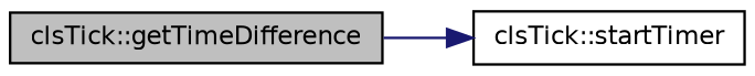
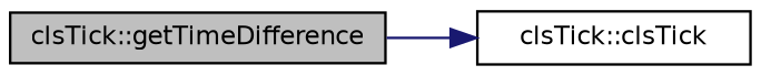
  digraph {
    rankdir=LR
    node [color=black fontname=Helvetica fontsize=10 shape=record style=filled]
    n1 [fillcolor=grey75 fontcolor=black height=0.2 label="clsTick::getTimeDifference" width=0.4]
-   n2 [fillcolor=white height=0.2 label="clsTick::startTimer" width=0.4]
+   n2 [fillcolor=white height=0.2 label="clsTick::clsTick" width=0.4]
    n1 -> n2 [color=midnightblue fontname=Helvetica fontsize=10 labelfontname=Helvetica labelfontsize=10 style=solid]
  }
